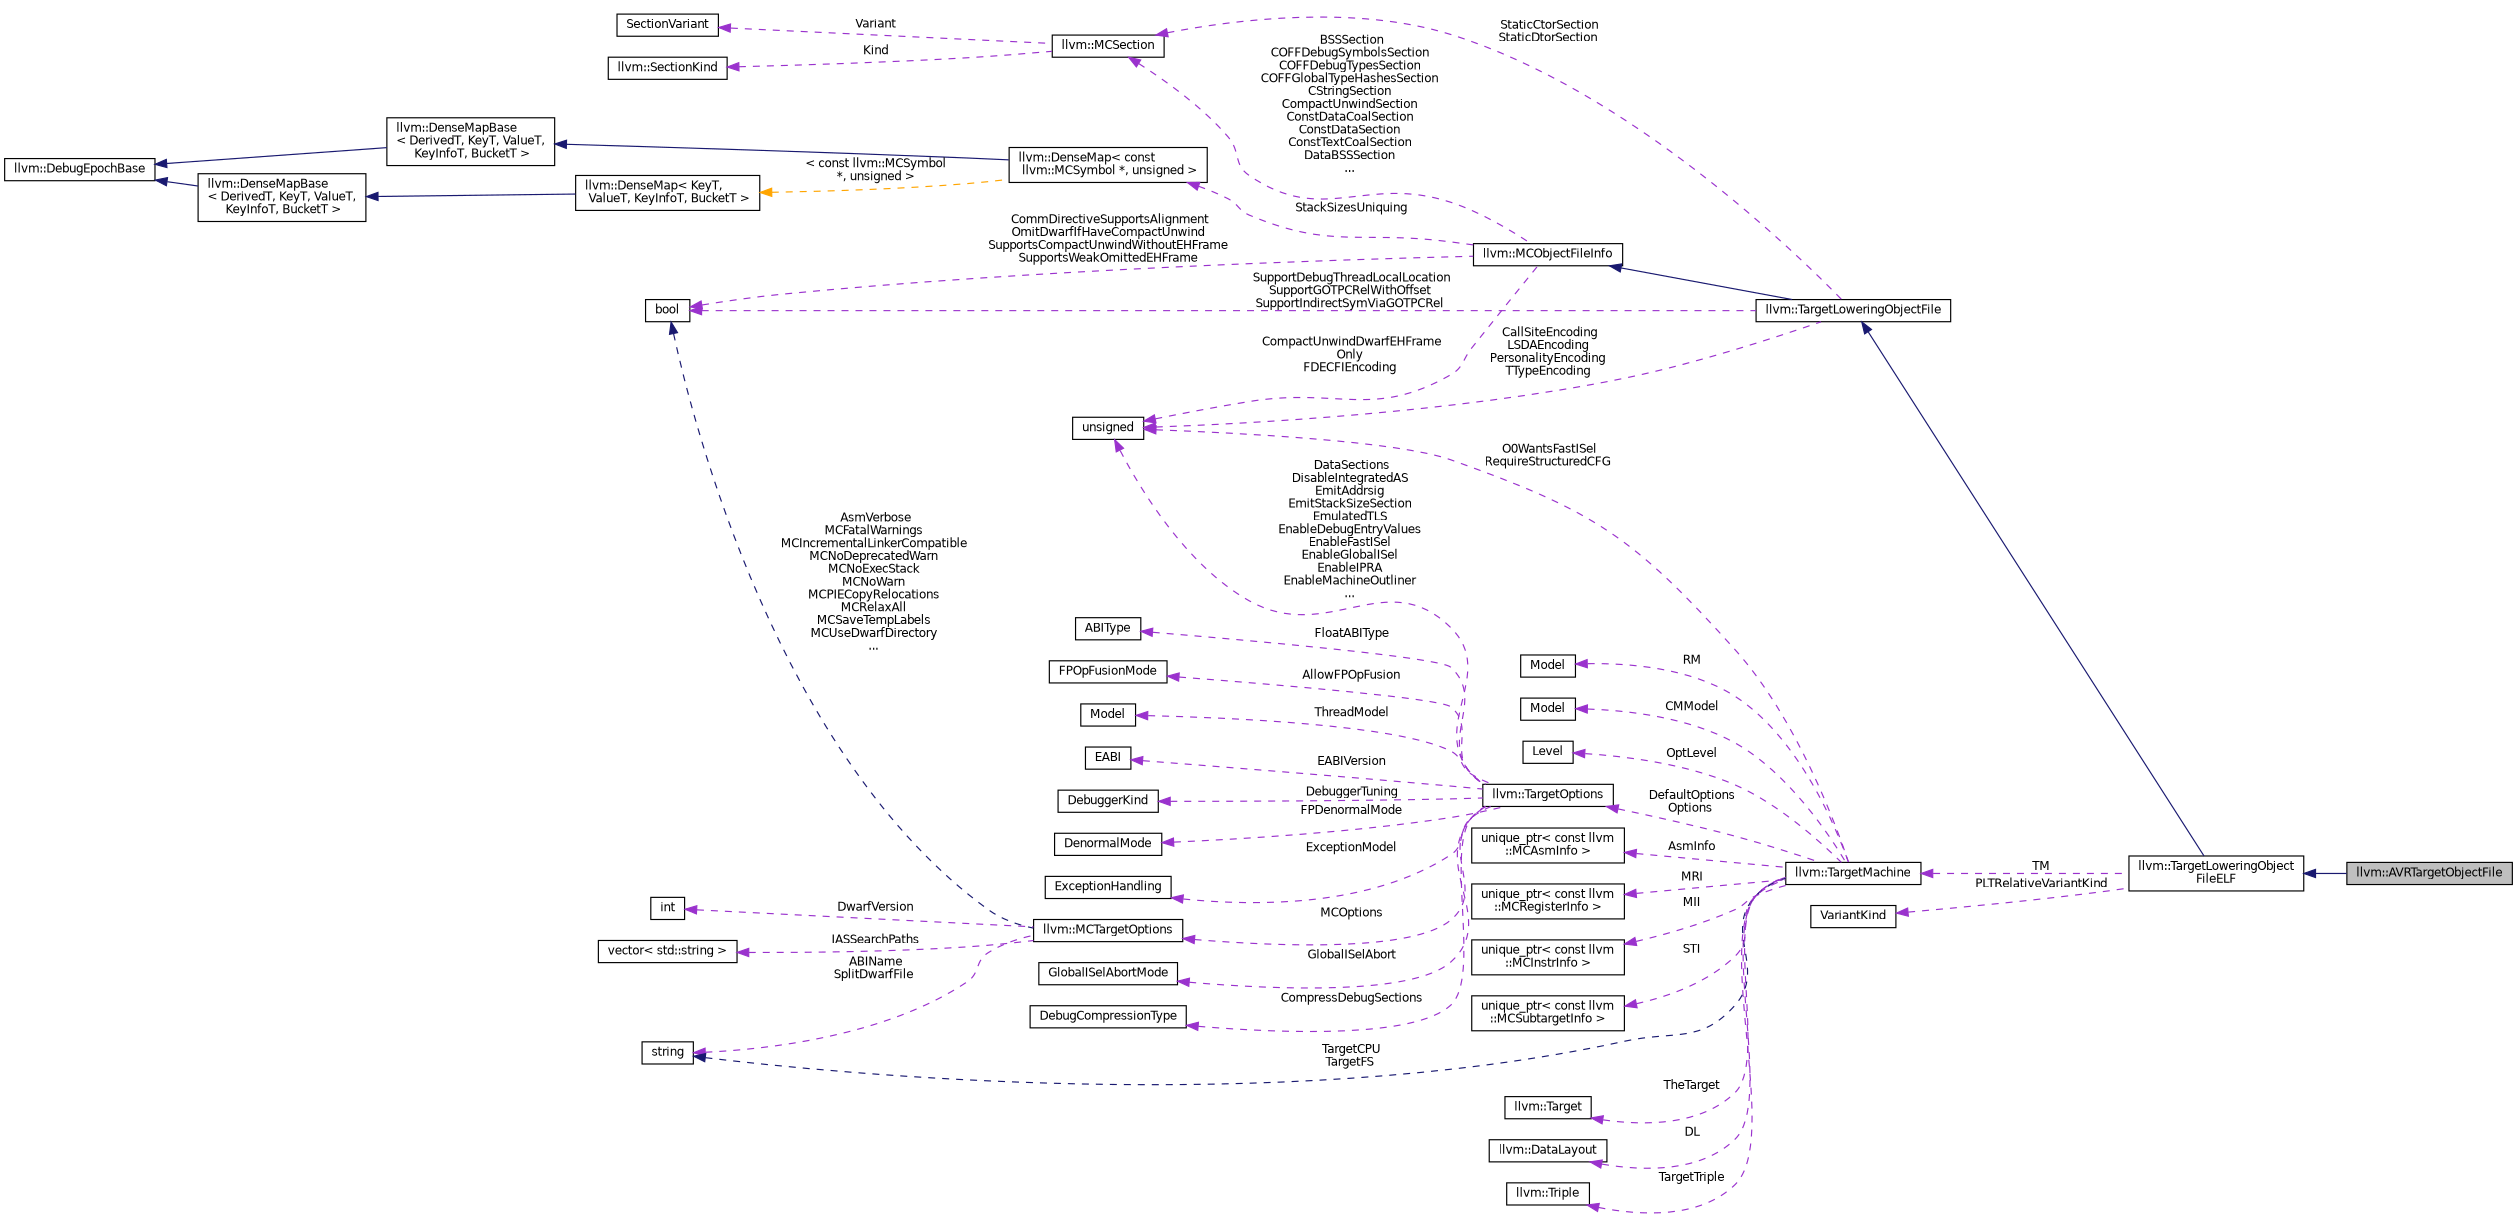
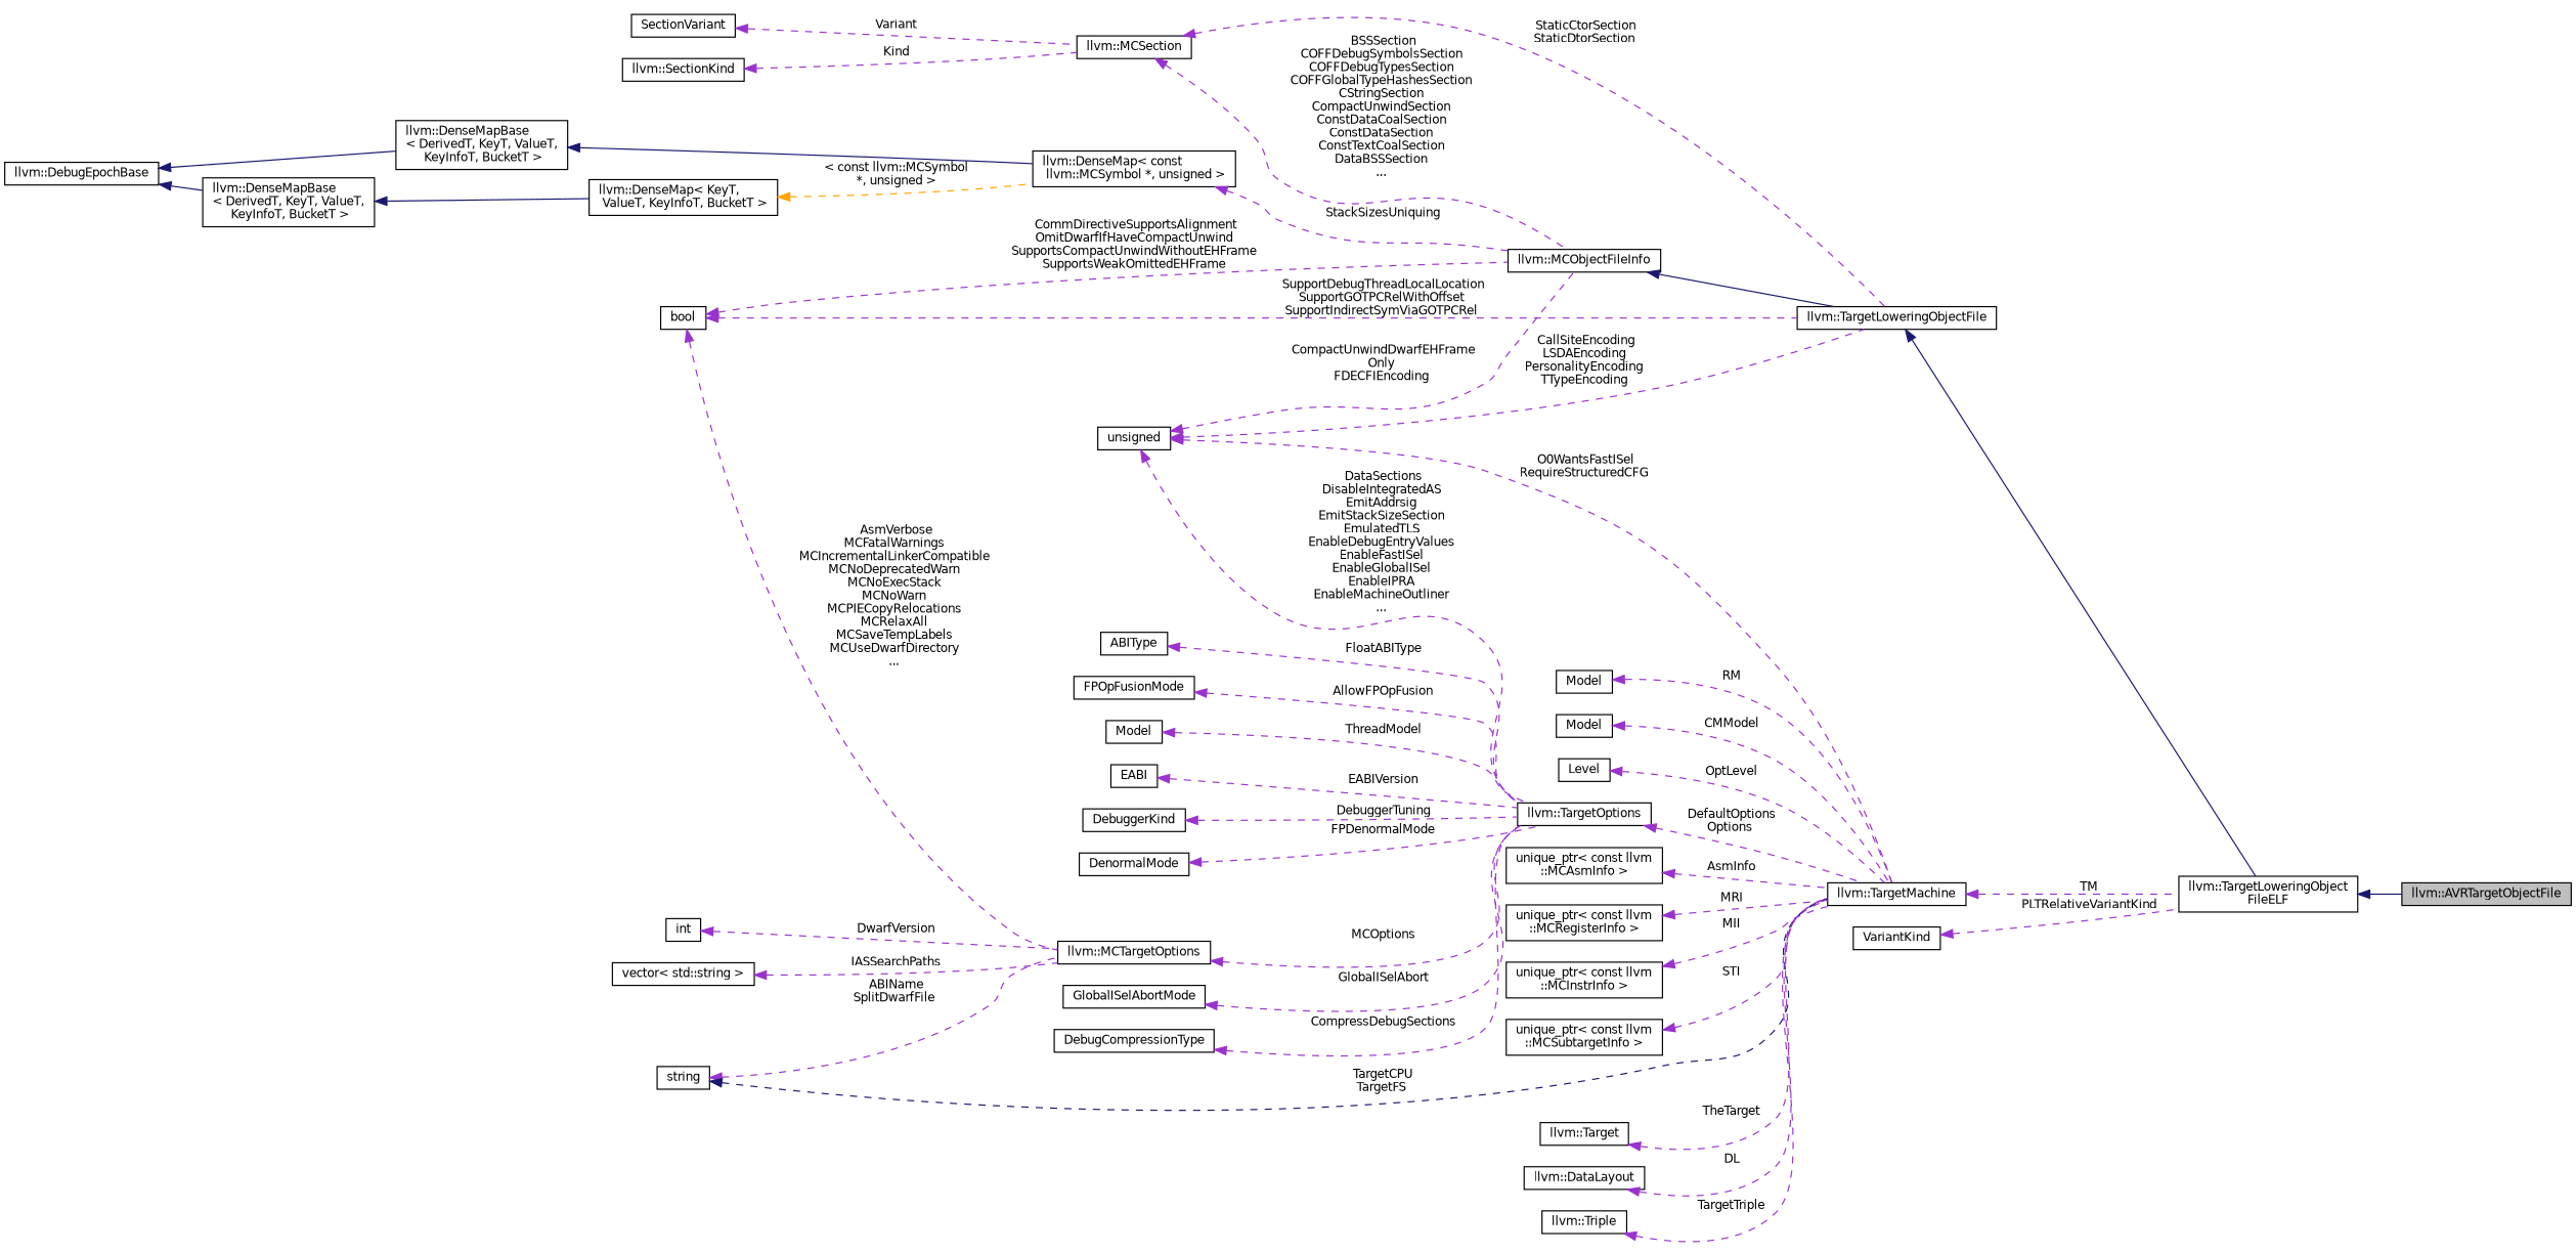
  digraph {
    rankdir=LR
    node [color=black fontname=Helvetica fontsize=10 shape=box]
    edge [color=darkorchid3 dir=back fontname=Helvetica fontsize=10 labelfontname=Helvetica labelfontsize=10 style=dashed]
    n1 [fillcolor=grey75 fontcolor=black height=0.2 label="llvm::AVRTargetObjectFile" style=filled width=0.4]
    n2 [height=0.2 label="llvm::TargetLoweringObject\lFileELF" width=0.4]
    n3 [height=0.2 label="llvm::TargetLoweringObjectFile" width=0.4]
    n4 [height=0.2 label="llvm::MCObjectFileInfo" width=0.4]
    n5 [height=0.2 label=bool width=0.4]
    n6 [height=0.2 label="llvm::MCTargetOptions" width=0.4]
    n7 [height=0.2 label="llvm::TargetOptions" width=0.4]
    n8 [height=0.2 label=unsigned width=0.4]
    n9 [height=0.2 label="llvm::TargetMachine" width=0.4]
    n10 [height=0.2 label="llvm::MCSection" width=0.4]
    n11 [height=0.2 label=SectionVariant width=0.4]
    n12 [height=0.2 label="llvm::SectionKind" width=0.4]
    n13 [height=0.2 label="llvm::DenseMap\< const\l llvm::MCSymbol *, unsigned \>" width=0.4]
    n14 [height=0.2 label="llvm::DenseMapBase\l\< DerivedT, KeyT, ValueT,\l KeyInfoT, BucketT \>" width=0.4]
    n15 [height=0.2 label="llvm::DebugEpochBase" width=0.4]
    n16 [height=0.2 label="llvm::DenseMapBase\l\< DerivedT, KeyT, ValueT,\l KeyInfoT, BucketT \>" width=0.4]
    n17 [height=0.2 label="llvm::DenseMap\< KeyT,\l ValueT, KeyInfoT, BucketT \>" width=0.4]
    n18 [height=0.2 label=VariantKind width=0.4]
    n19 [height=0.2 label="llvm::Target" width=0.4]
    n20 [height=0.2 label="llvm::DataLayout" width=0.4]
    n21 [height=0.2 label="llvm::Triple" width=0.4]
    n22 [height=0.2 label=string width=0.4]
    n23 [height=0.2 label=Model width=0.4]
    n24 [height=0.2 label=Model width=0.4]
    n25 [height=0.2 label=Level width=0.4]
    n26 [height=0.2 label="unique_ptr\< const llvm\l::MCAsmInfo \>" width=0.4]
    n27 [height=0.2 label="unique_ptr\< const llvm\l::MCRegisterInfo \>" width=0.4]
    n28 [height=0.2 label="unique_ptr\< const llvm\l::MCInstrInfo \>" width=0.4]
    n29 [height=0.2 label="unique_ptr\< const llvm\l::MCSubtargetInfo \>" width=0.4]
    n30 [height=0.2 label=GlobalISelAbortMode width=0.4]
    n31 [height=0.2 label=DebugCompressionType width=0.4]
    n32 [height=0.2 label=ABIType width=0.4]
    n33 [height=0.2 label=FPOpFusionMode width=0.4]
    n34 [height=0.2 label=Model width=0.4]
    n35 [height=0.2 label=EABI width=0.4]
    n36 [height=0.2 label=DebuggerKind width=0.4]
    n37 [height=0.2 label=DenormalMode width=0.4]
-   n38 [height=0.2 label=ExceptionHandling width=0.4]
    n39 [height=0.2 label=int width=0.4]
    n40 [height=0.2 label="vector\< std::string \>" width=0.4]
    n2 -> n1 [color=midnightblue style=solid]
    n3 -> n2 [color=midnightblue style=solid]
    n4 -> n3 [color=midnightblue style=solid]
    n5 -> n3 [label=" SupportDebugThreadLocalLocation\nSupportGOTPCRelWithOffset\nSupportIndirectSymViaGOTPCRel"]
    n5 -> n4 [label=" CommDirectiveSupportsAlignment\nOmitDwarfIfHaveCompactUnwind\nSupportsCompactUnwindWithoutEHFrame\nSupportsWeakOmittedEHFrame"]
-   n5 -> n6 [color=midnightblue label=" AsmVerbose\nMCFatalWarnings\nMCIncrementalLinkerCompatible\nMCNoDeprecatedWarn\nMCNoExecStack\nMCNoWarn\nMCPIECopyRelocations\nMCRelaxAll\nMCSaveTempLabels\nMCUseDwarfDirectory\n..."]
+   n5 -> n6 [label=" AsmVerbose\nMCFatalWarnings\nMCIncrementalLinkerCompatible\nMCNoDeprecatedWarn\nMCNoExecStack\nMCNoWarn\nMCPIECopyRelocations\nMCRelaxAll\nMCSaveTempLabels\nMCUseDwarfDirectory\n..."]
    n6 -> n7 [label=" MCOptions"]
    n7 -> n9 [label=" DefaultOptions\nOptions"]
    n8 -> n3 [label=" CallSiteEncoding\nLSDAEncoding\nPersonalityEncoding\nTTypeEncoding"]
    n8 -> n4 [label=" CompactUnwindDwarfEHFrame\lOnly\nFDECFIEncoding"]
    n8 -> n7 [label=" DataSections\nDisableIntegratedAS\nEmitAddrsig\nEmitStackSizeSection\nEmulatedTLS\nEnableDebugEntryValues\nEnableFastISel\nEnableGlobalISel\nEnableIPRA\nEnableMachineOutliner\n..."]
    n8 -> n9 [label=" O0WantsFastISel\nRequireStructuredCFG"]
    n9 -> n2 [label=" TM"]
    n10 -> n3 [label=" StaticCtorSection\nStaticDtorSection"]
    n10 -> n4 [label=" BSSSection\nCOFFDebugSymbolsSection\nCOFFDebugTypesSection\nCOFFGlobalTypeHashesSection\nCStringSection\nCompactUnwindSection\nConstDataCoalSection\nConstDataSection\nConstTextCoalSection\nDataBSSSection\n..."]
    n11 -> n10 [label=" Variant"]
    n12 -> n10 [label=" Kind"]
    n13 -> n4 [label=" StackSizesUniquing"]
    n14 -> n13 [color=midnightblue style=solid]
    n15 -> n14 [color=midnightblue style=solid]
    n15 -> n16 [color=midnightblue style=solid]
    n16 -> n17 [color=midnightblue style=solid]
    n17 -> n13 [color=orange label=" \< const llvm::MCSymbol\l *, unsigned \>"]
    n18 -> n2 [label=" PLTRelativeVariantKind"]
    n19 -> n9 [label=" TheTarget"]
    n20 -> n9 [label=" DL"]
    n21 -> n9 [label=" TargetTriple"]
    n22 -> n6 [label=" ABIName\nSplitDwarfFile"]
    n22 -> n9 [color=midnightblue label=" TargetCPU\nTargetFS"]
    n23 -> n9 [label=" RM"]
    n24 -> n9 [label=" CMModel"]
    n25 -> n9 [label=" OptLevel"]
    n26 -> n9 [label=" AsmInfo"]
    n27 -> n9 [label=" MRI"]
    n28 -> n9 [label=" MII"]
    n29 -> n9 [label=" STI"]
    n30 -> n7 [label=" GlobalISelAbort"]
    n31 -> n7 [label=" CompressDebugSections"]
    n32 -> n7 [label=" FloatABIType"]
    n33 -> n7 [label=" AllowFPOpFusion"]
    n34 -> n7 [label=" ThreadModel"]
    n35 -> n7 [label=" EABIVersion"]
    n36 -> n7 [label=" DebuggerTuning"]
    n37 -> n7 [label=" FPDenormalMode"]
-   n38 -> n7 [label=" ExceptionModel"]
    n39 -> n6 [label=" DwarfVersion"]
    n40 -> n6 [label=" IASSearchPaths"]
  }
